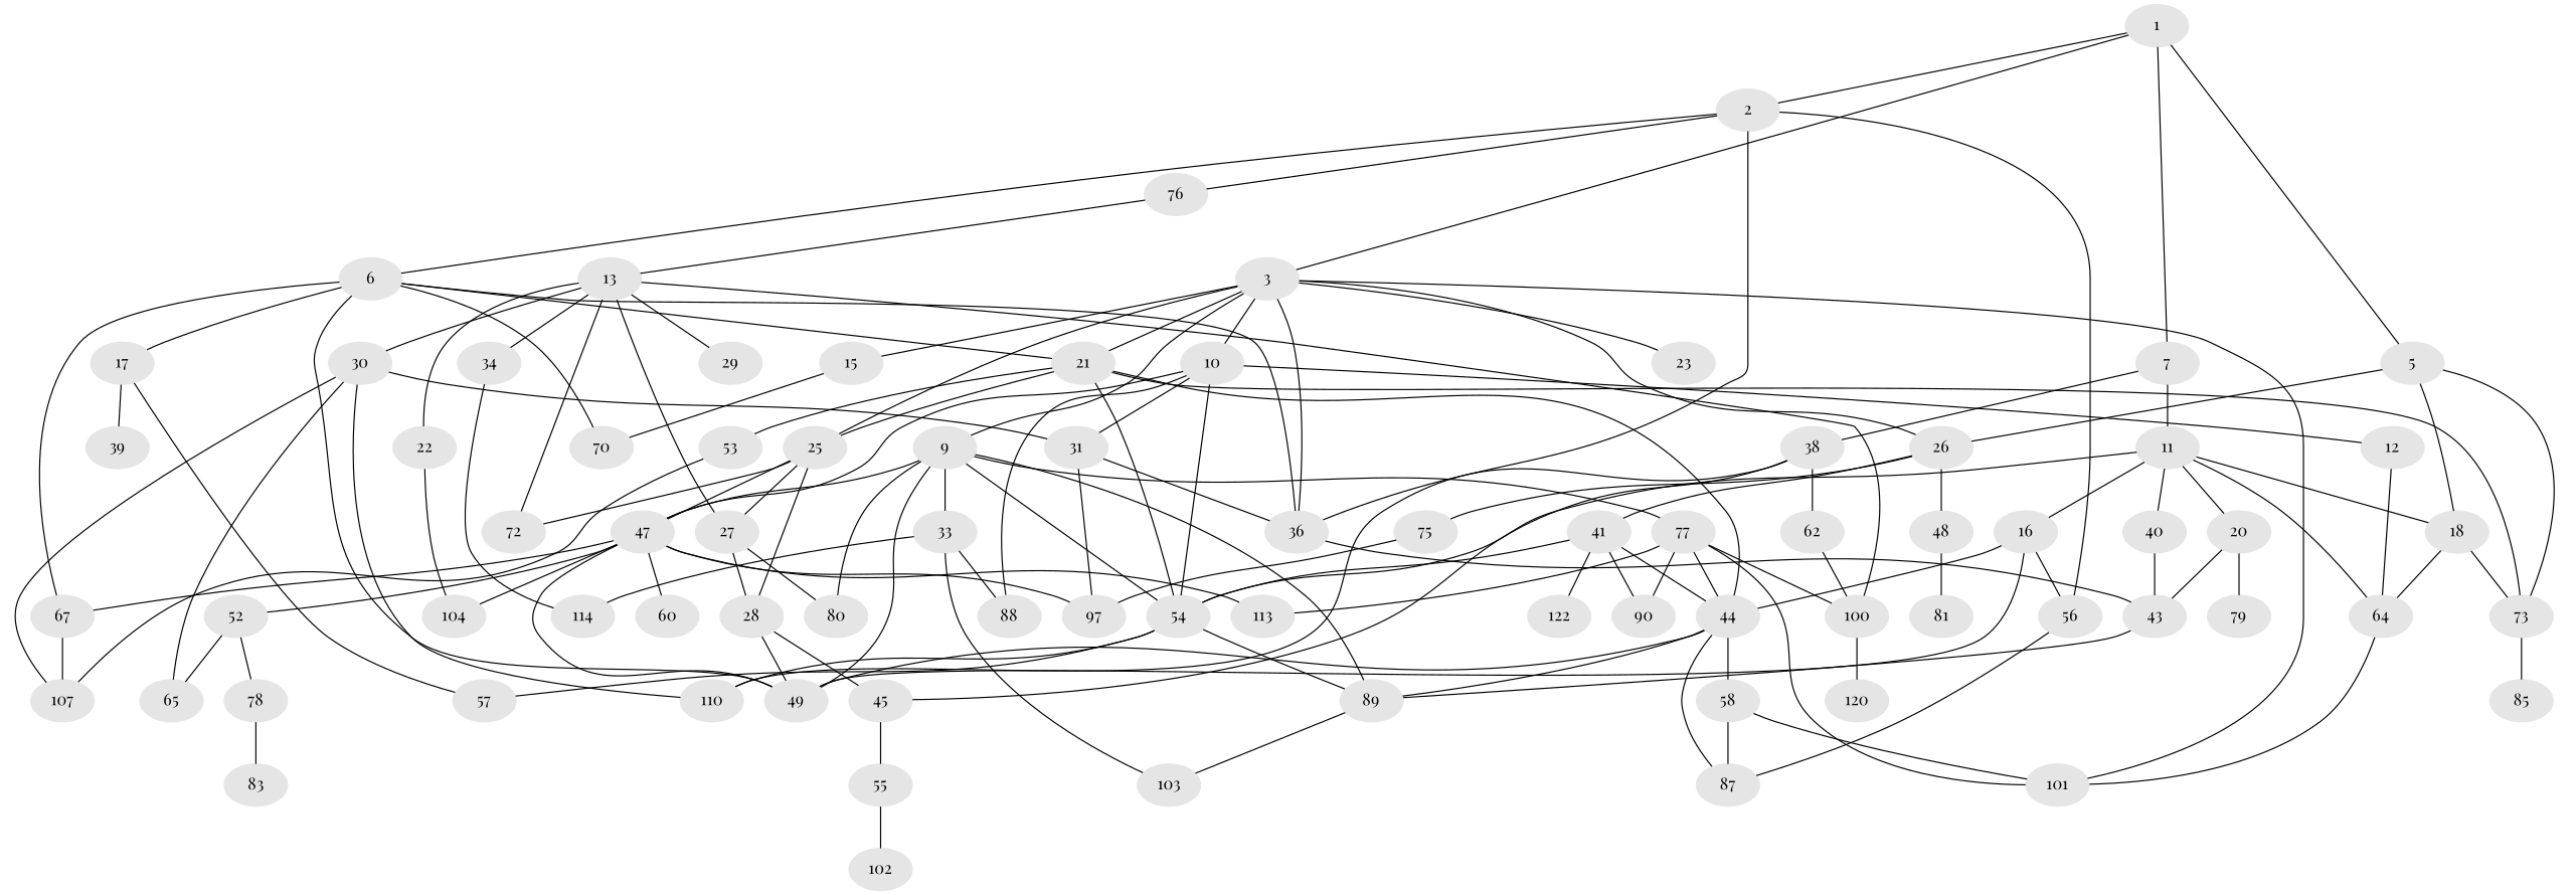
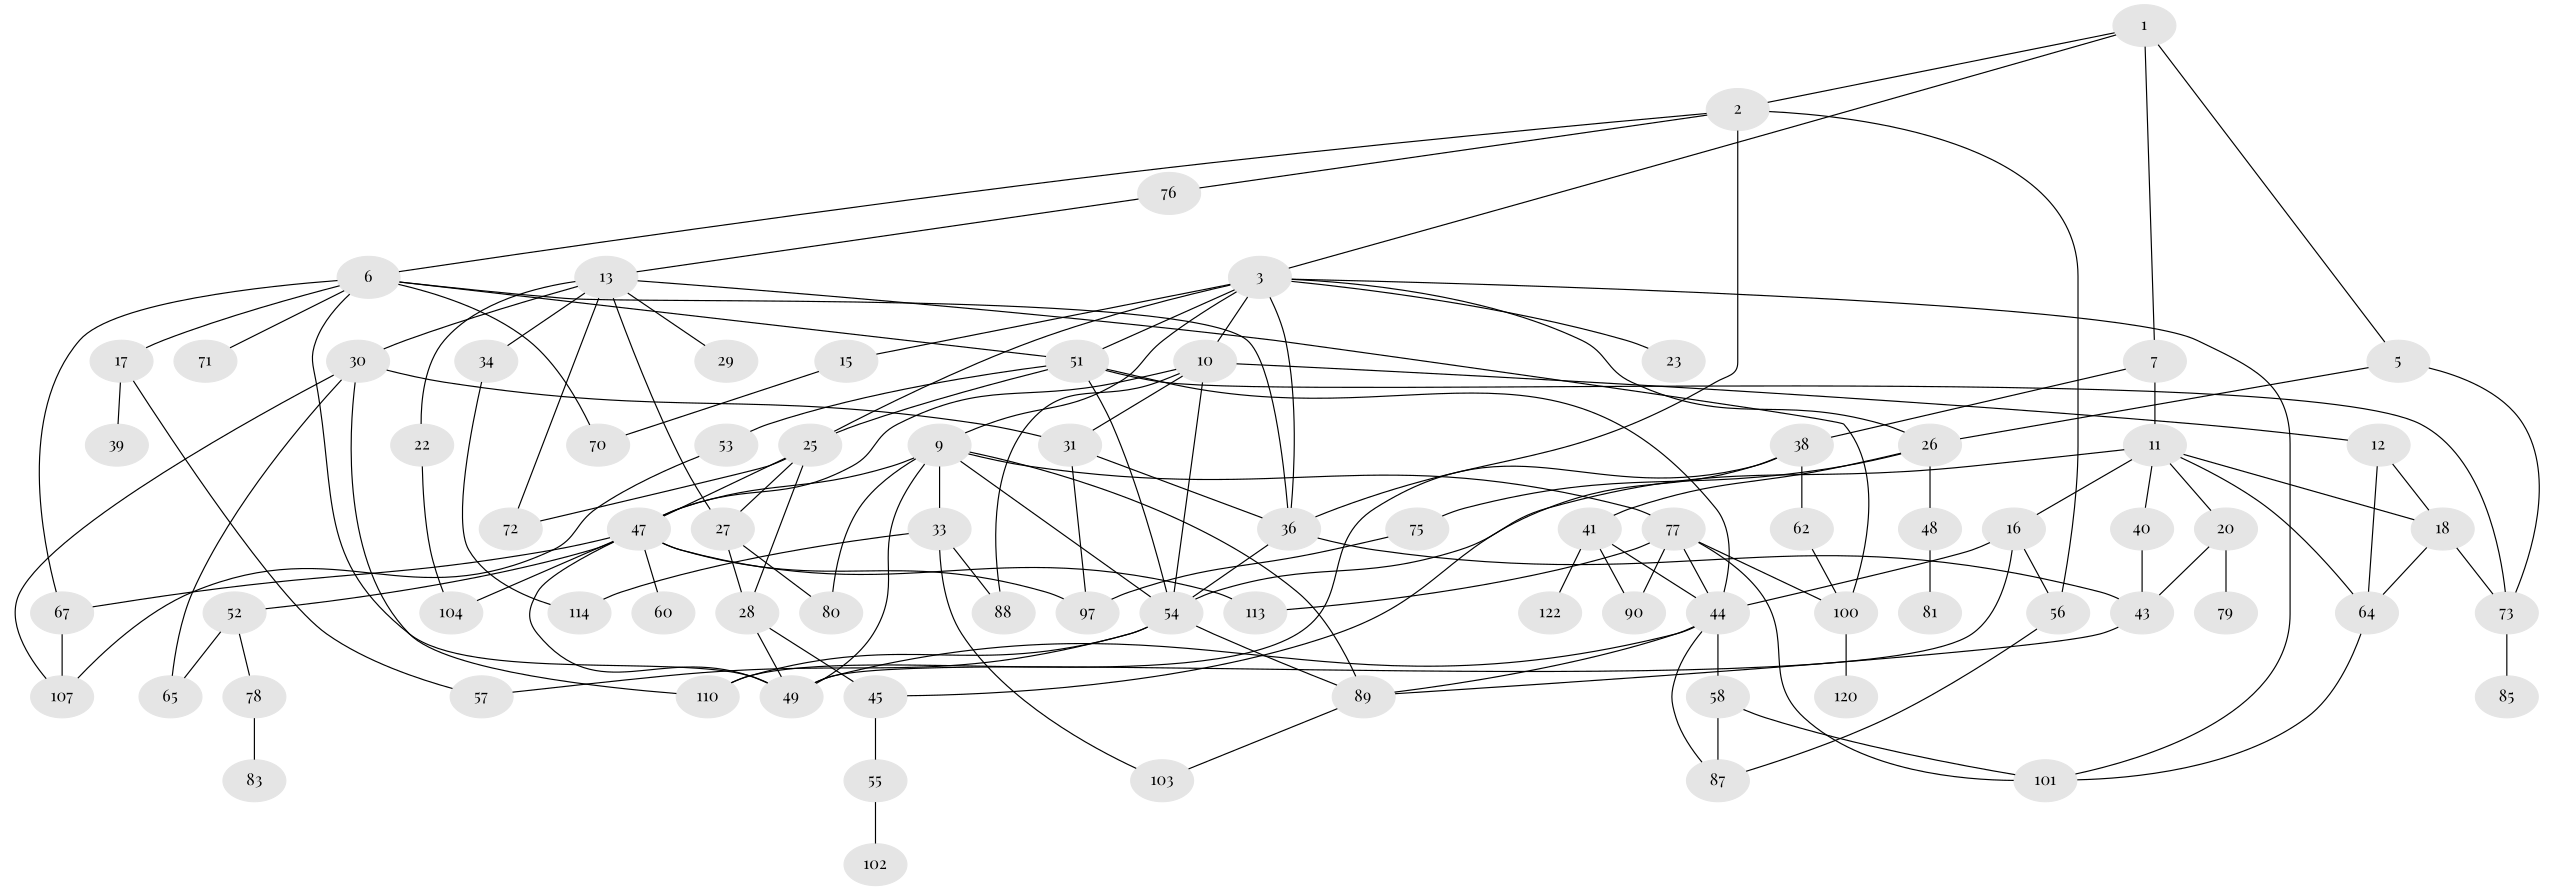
  graph {
    fontname="Playfair Display"
    node [color=gray90 fontname="Playfair Display" style=filled]
    edge [fontname="Playfair Display"]
    1
    2
    3 [super="+4"]
    7
    5 [super="+56"]
    6 [super="+8"]
    36 [super="+46"]
    76
    n9 [label=56 super="+118"]
    9 [super="+32"]
    10 [super="+24"]
    15
-   21 [super="+111"]
+   21 [super="+111" label=51]
    23 [super="+63"]
    25 [super="+119"]
    26 [super="+84"]
    101
    11 [super="+19"]
    38 [super="+59"]
    17
    49 [super="+98"]
    67
    70 [super="+92"]
+   71
    54 [super="+74"]
    43 [super="+117"]
    13 [super="+14"]
    87 [super="+112"]
    73 [super="+96"]
    33
    47 [super="+50"]
    77 [super="+91"]
    80
    89 [super="+105"]
    12 [super="+42"]
    31
    88
    44 [super="+82"]
    53 [super="+116"]
    27 [super="+69"]
    72 [super="+109"]
    28 [super="+115"]
    41 [super="+68"]
    48
    75 [super="+93"]
    85
    22 [super="+35"]
    29 [super="+37"]
    30 [super="+61"]
    34 [super="+94"]
    100 [super="+106"]
    39 [super="+51"]
    57
    107 [super="+108"]
    16
    18
    20
    40
    64 [super="+66"]
    45
    110
    62
    103
    114
    104 [super="+121"]
    97
    52
    60
    113
    90 [super="+95"]
    79
    65
    120
    58
    122
    81
    55
    102
    78
    83
    1 -- 2
    1 -- 3
    1 -- 7
    1 -- 5
    2 -- 6
    2 -- 36
    2 -- 76
    2 -- n9
    3 -- 36
    3 -- 9
    3 -- 10
    3 -- 15
    3 -- 21
    3 -- 23
    3 -- 25
    3 -- 26
    3 -- 101
    7 -- 11
    7 -- 38
    5 -- 26
    5 -- 73
    6 -- 36
    6 -- 21
    6 -- 17
    6 -- 49
    6 -- 67
    6 -- 70
-   41 -- 54
+   6 -- 71
+   36 -- 54
    36 -- 43
    76 -- 13
    n9 -- 87
    9 -- 49
    9 -- 54 [weight=2]
    9 -- 33
    9 -- 47
    9 -- 77
    9 -- 80
    9 -- 89
    10 -- 54
    10 -- 47
    10 -- 12
    10 -- 31
    10 -- 88
    15 -- 70
    21 -- 25
    21 -- 54
    21 -- 73
    21 -- 44
    21 -- 53
    25 -- 47
    25 -- 27
    25 -- 72
    25 -- 28
    26 -- 41
    26 -- 48
    26 -- 75
    11 -- 54
    11 -- 16
    11 -- 18
    11 -- 20
    11 -- 40
    11 -- 64
    38 -- 45
    38 -- 110
    38 -- 62
    17 -- 39
    17 -- 57
    67 -- 107
    54 -- 89
    54 -- 57
    54 -- 110
    43 -- 89
    13 -- 27
    13 -- 72
    13 -- 22
    13 -- 29
    13 -- 30
    13 -- 34
    13 -- 100
    73 -- 85
    33 -- 88
    33 -- 103
    33 -- 114
    47 -- 49
    47 -- 67
    47 -- 104
    47 -- 97
    47 -- 52
    47 -- 60
    47 -- 113
    77 -- 101
    77 -- 44
    77 -- 100
    77 -- 113
    77 -- 90
    89 -- 103
-   5 -- 18
+   12 -- 18
    12 -- 64
    31 -- 36
    31 -- 97
    44 -- 49
    44 -- 87
    44 -- 89
    44 -- 58
    53 -- 107
    27 -- 80
    27 -- 28
    28 -- 49
    28 -- 45
    41 -- 44
    41 -- 90
    41 -- 122
    48 -- 81
    75 -- 97
    22 -- 104
    30 -- 31
    30 -- 107
    30 -- 110
    30 -- 65
    34 -- 114
    100 -- 120
    16 -- n9
    16 -- 49
    16 -- 44
    18 -- 73
    18 -- 64
    20 -- 43
    20 -- 79
    40 -- 43
    64 -- 101
    45 -- 55
    62 -- 100
    52 -- 65
    52 -- 78
    58 -- 101
    58 -- 87
    55 -- 102
    78 -- 83
  }
